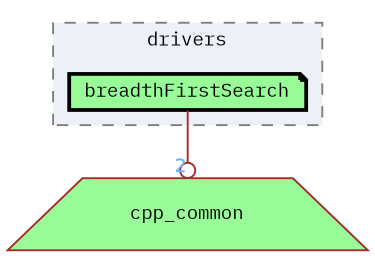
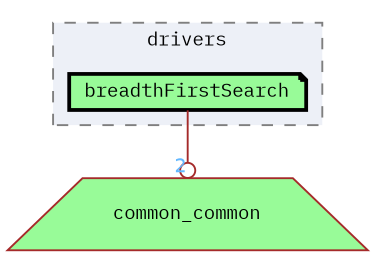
  digraph {
    compound=true
    fontname="IBM Plex Mono"
    node [fillcolor=palegreen fontname="IBM Plex Mono" fontsize=10]
    n1 [color=black height=0.2 label=breadthFirstSearch shape=note style="filled,bold" width=0.4]
-   n2 [color=brown height=0.2 label=cpp_common shape=trapezium style=filled width=0.4]
+   n2 [color=brown height=0.2 label=common_common shape=trapezium style=filled width=0.4]
    subgraph cluster_1 {
      bgcolor="#edf0f7"
      fontsize=10
      label=drivers
      pencolor=grey50
      style="filled,dashed"
      n1
    }
    n1 -> n2 [color=brown fontcolor=steelblue1 fontname="IBM Plex Mono" fontsize=10 headlabel=2 labeldistance=1.5 labelfontname=Helvetica labelfontsize=10 style=solid arrowhead=odot]
  }
